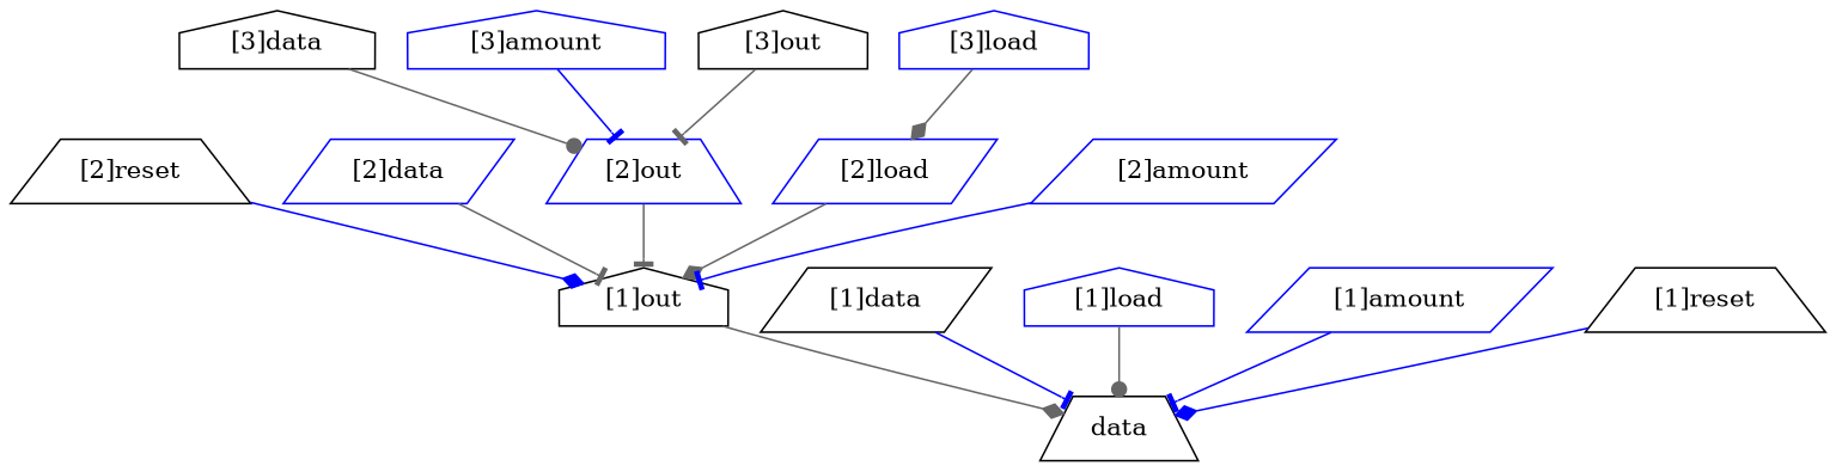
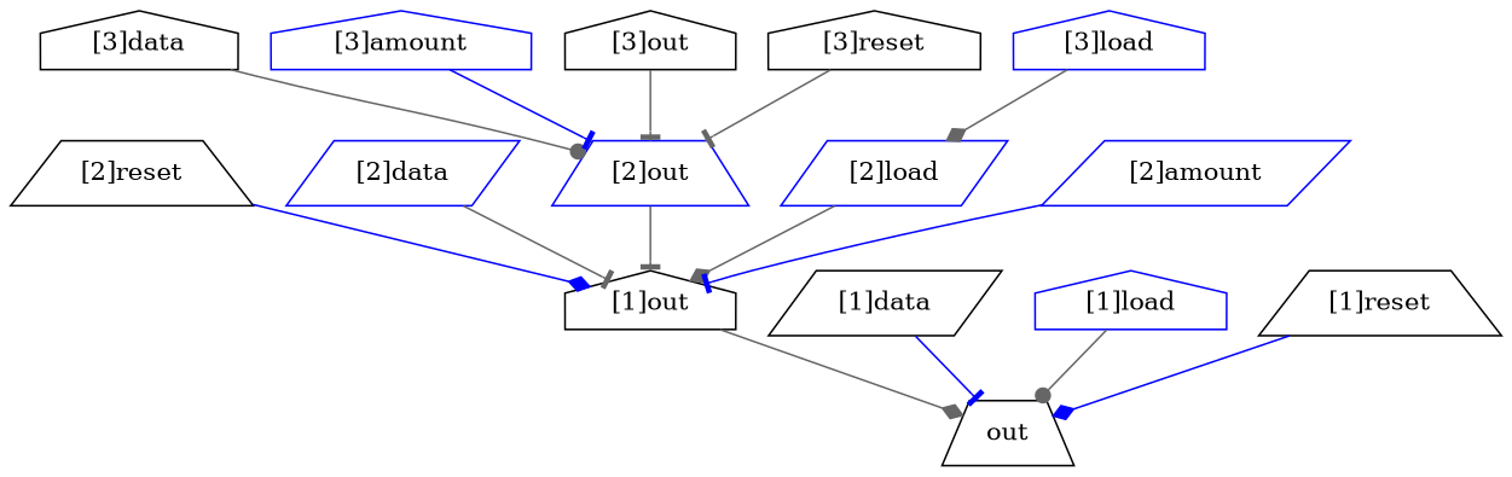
  strict digraph {
    fontname="DejaVu Serif"
    node [color=black complexity=10 fontname="DejaVu Serif" importance=1.3 rank=0.12 shape=house]
    edge [arrowhead=tee color=gray40 fontname="DejaVu Serif"]
    "[2]reset" [complexity=11 importance=2.5 rank=0.227272727273 shape=trapezium]
    "[1]out" [importance=1.2]
-   out [complexity=5 importance=0.6 shape=trapezium label=data]
+   out [complexity=5 importance=0.6 shape=trapezium]
    "[2]data" [color=blue complexity=15 rank=0.0866666666667 shape=parallelogram]
    "[3]data" [complexity=20 importance=1.9 rank=0.095]
    "[2]out" [color=blue complexity=15 importance=1.8 shape=trapezium]
    "[1]data" [importance=0.7 rank=0.07 shape=parallelogram]
    "[3]amount" [color=blue complexity=20 importance=1.9 rank=0.095]
    "[3]load" [color=blue complexity=20 importance=1.9 rank=0.095]
    "[2]load" [color=blue complexity=15 rank=0.0866666666667 shape=parallelogram]
    "[1]load" [color=blue importance=0.7 rank=0.07]
-   "[1]amount" [color=blue importance=0.7 rank=0.07 shape=parallelogram]
    "[2]amount" [color=blue complexity=15 rank=0.0866666666667 shape=parallelogram]
    "[1]reset" [complexity=6 rank=0.216666666667 shape=trapezium]
    "[3]out" [complexity=20 importance=2.4]
+   "[3]reset" [complexity=16 importance=3.7 rank=0.23125]
    "[2]reset" -> "[1]out" [arrowhead=diamond color=blue]
    "[1]out" -> out [arrowhead=diamond]
    "[2]data" -> "[1]out"
    "[3]data" -> "[2]out" [arrowhead=dot]
    "[2]out" -> "[1]out"
    "[1]data" -> out [color=blue]
    "[3]amount" -> "[2]out" [color=blue]
    "[3]load" -> "[2]load" [arrowhead=diamond]
    "[2]load" -> "[1]out" [arrowhead=diamond]
    "[1]load" -> out [arrowhead=dot]
-   "[1]amount" -> out [color=blue]
    "[2]amount" -> "[1]out" [color=blue]
    "[1]reset" -> out [arrowhead=diamond color=blue]
    "[3]out" -> "[2]out"
+   "[3]reset" -> "[2]out"
  }
